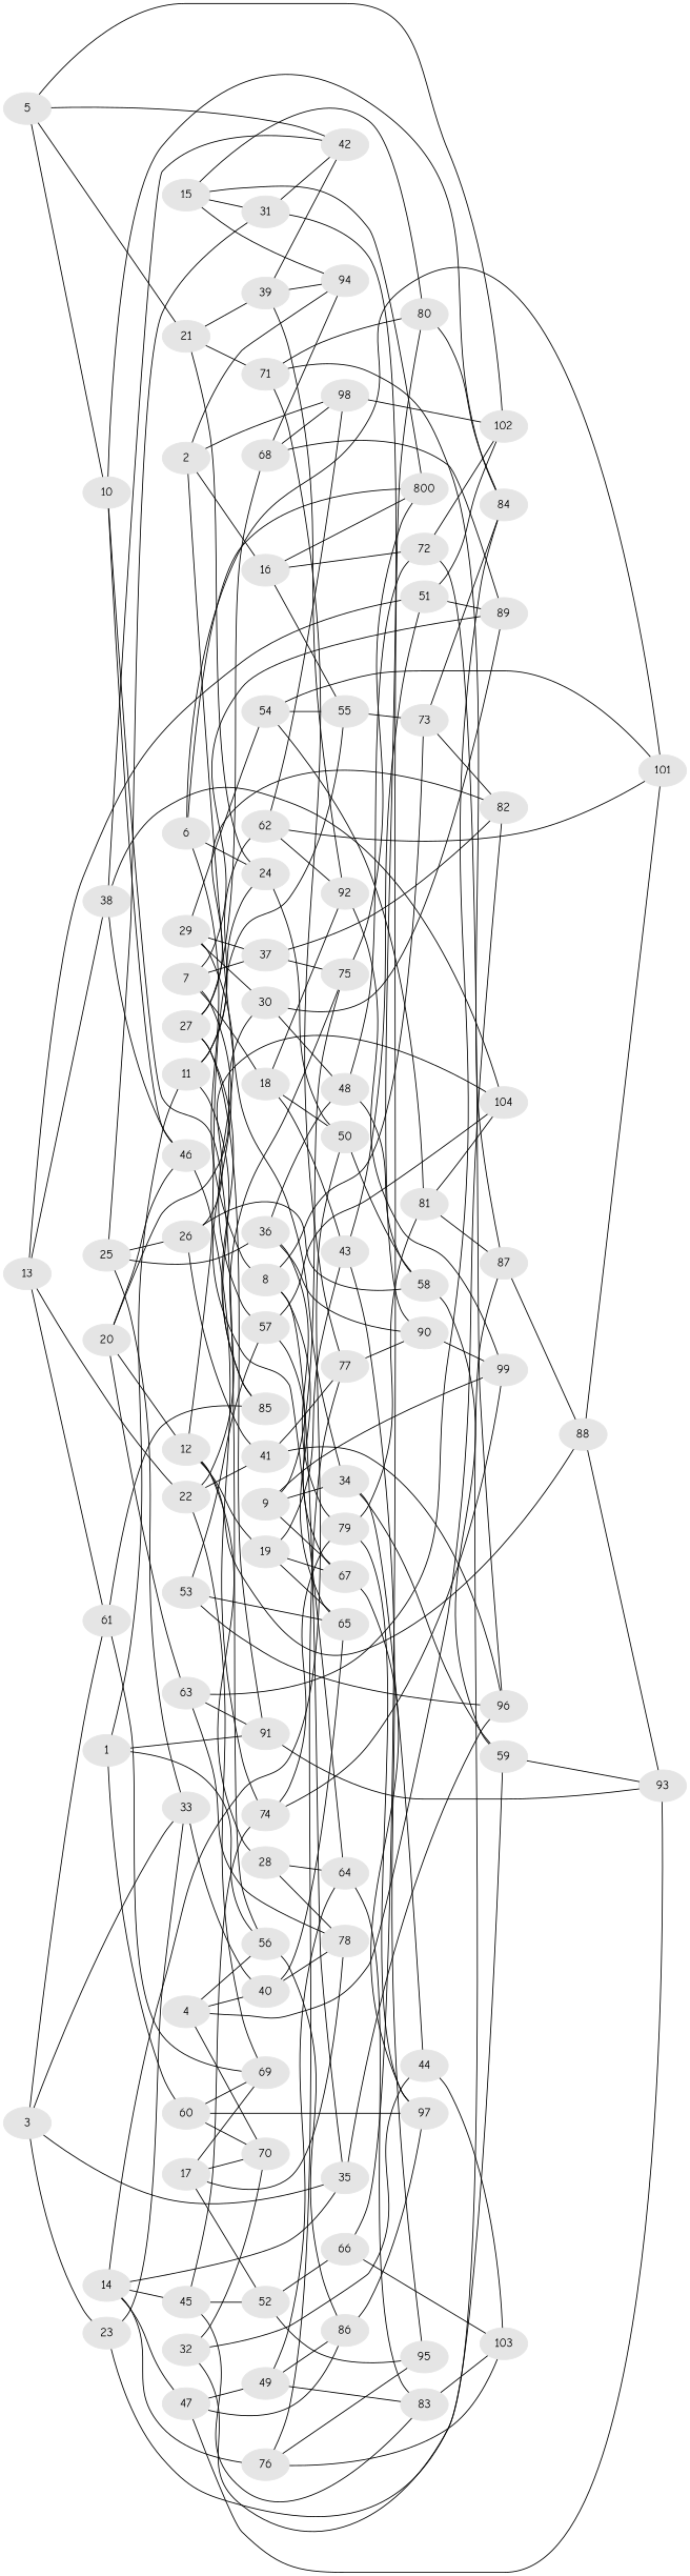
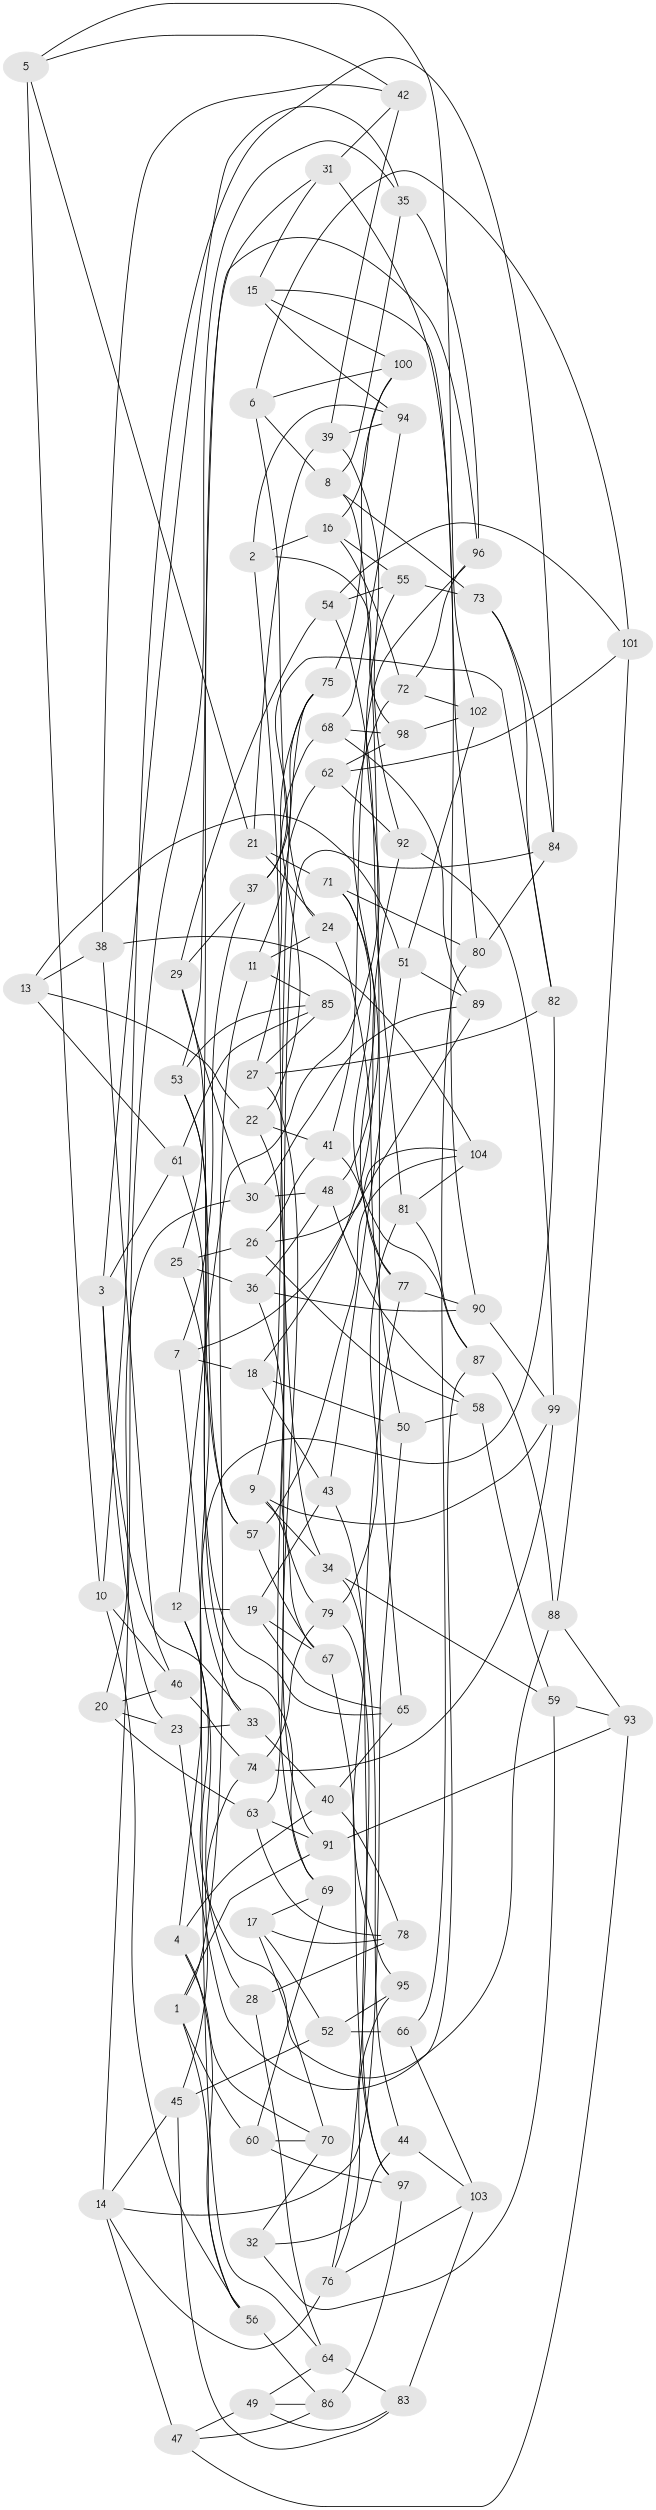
  graph {
    fontname="Comic Neue"
    rankdir=LR
    node [color=gray90 fontname="Comic Neue" style=filled]
    edge [fontname="Comic Neue"]
    1
    11
    56
    60
    91
    24
    62
    85
    86
    70
    69
    97
    93
    2
    16
    34
    94
    98
-   100 [label=800]
+   100
    55
    72
    44
    59
    102
    3
    23
    33
    35
    61
    87
    40
    96
    4
    82
    65
    78
    5
    10
    21
    42
    46
    84
    39
    71
    6
    8
    101
    73
    50
    7
    18
    37
    64
    89
    43
    92
    75
    83
    9
    67
    99
    74
    12
    19
    28
    88
    13
    22
    38
    51
    41
    104
    14
    47
    76
    45
    49
    58
    95
    77
    103
    15
    31
    80
    90
    17
    52
    66
    20
    30
    63
    48
    25
    26
    36
    79
    27
    68
    29
    54
    57
    81
    32
    53
    1 -- 11
    1 -- 56
    1 -- 60
    1 -- 91
    11 -- 24
    11 -- 62
    11 -- 85
    56 -- 86
    60 -- 70
    60 -- 69
    60 -- 97
    91 -- 93
    24 -- 50
    62 -- 98
    62 -- 101
    62 -- 92
    86 -- 97
    2 -- 16
    2 -- 34
    2 -- 94
    2 -- 98
    16 -- 100
    16 -- 55
    16 -- 72
    34 -- 44
    34 -- 59
    98 -- 102
    55 -- 73
    72 -- 102
    72 -- 96
    44 -- 103
    59 -- 93
    3 -- 23
    3 -- 33
    3 -- 35
    3 -- 61
    23 -- 33
    23 -- 87
    33 -- 40
    35 -- 96
    61 -- 85
    61 -- 69
    87 -- 88
    40 -- 65
    40 -- 78
    4 -- 56
    4 -- 70
    4 -- 40
    4 -- 82
    5 -- 102
    5 -- 10
    5 -- 21
    5 -- 42
    10 -- 56
    10 -- 46
    10 -- 84
    21 -- 24
    21 -- 39
    21 -- 71
    46 -- 74
    39 -- 94
    39 -- 42
    39 -- 92
    71 -- 87
    71 -- 77
    71 -- 80
    6 -- 24
    6 -- 100
    6 -- 8
    6 -- 101
    8 -- 35
    8 -- 65
    8 -- 73
    73 -- 82
    73 -- 84
    50 -- 58
    7 -- 18
    7 -- 37
    7 -- 64
    7 -- 89
    18 -- 50
    18 -- 43
    18 -- 92
    37 -- 82
    37 -- 75
    64 -- 83
    43 -- 51
    43 -- 95
    92 -- 99
    75 -- 100
    83 -- 103
    9 -- 34
    9 -- 75
    9 -- 67
    9 -- 99
    67 -- 97
    74 -- 99
    74 -- 79
    12 -- 55
    12 -- 19
    12 -- 28
    12 -- 88
    19 -- 65
    19 -- 43
    19 -- 67
    28 -- 78
    28 -- 64
    88 -- 93
    88 -- 101
    13 -- 61
    13 -- 22
    13 -- 38
    13 -- 51
    22 -- 69
    22 -- 75
    22 -- 41
    38 -- 42
    38 -- 46
    38 -- 104
    51 -- 102
    51 -- 89
    41 -- 96
    41 -- 77
    14 -- 35
    14 -- 50
    14 -- 47
    14 -- 76
    14 -- 45
    47 -- 86
    47 -- 93
    47 -- 49
    76 -- 95
    76 -- 77
    76 -- 103
    45 -- 83
    45 -- 74
    45 -- 52
    49 -- 86
    49 -- 64
    49 -- 83
    58 -- 59
    77 -- 90
    15 -- 94
    15 -- 100
    15 -- 31
    15 -- 80
    31 -- 42
    31 -- 90
    80 -- 84
    90 -- 99
    17 -- 70
    17 -- 69
    17 -- 78
    17 -- 52
    52 -- 95
    52 -- 66
    66 -- 103
    66 -- 80
-   20 -- 12
+   20 -- 23
    20 -- 46
    20 -- 30
    20 -- 63
    30 -- 89
    30 -- 48
    63 -- 91
    63 -- 78
    63 -- 84
    48 -- 72
    48 -- 58
    25 -- 33
    25 -- 31
    25 -- 26
    25 -- 36
    26 -- 41
    26 -- 104
    26 -- 58
    36 -- 90
    36 -- 48
    36 -- 79
    79 -- 97
    79 -- 81
    27 -- 91
    27 -- 85
    27 -- 82
    27 -- 68
    68 -- 94
    68 -- 98
    68 -- 89
    29 -- 37
    29 -- 30
    29 -- 54
    29 -- 57
    54 -- 55
    54 -- 101
    54 -- 81
    57 -- 67
    57 -- 104
    81 -- 87
    81 -- 104
    32 -- 70
    32 -- 44
    32 -- 59
+   53 -- 85
    53 -- 96
    53 -- 65
    53 -- 57
  }
